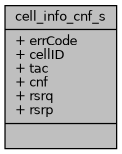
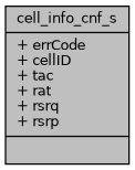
  digraph {
-   n1 [color=black fillcolor=grey75 fontcolor=black fontname=Helvetica fontsize=10 height=0.2 label="{cell_info_cnf_s\n|+ errCode\l+ cellID\l+ tac\l+ cnf\l+ rsrq\l+ rsrp\l|}" shape=record style=filled width=0.4]
+   n1 [color=black fillcolor=grey75 fontcolor=black fontname=Helvetica fontsize=10 height=0.2 label="{cell_info_cnf_s\n|+ errCode\l+ cellID\l+ tac\l+ rat\l+ rsrq\l+ rsrp\l|}" shape=record style=filled width=0.4]
  }
